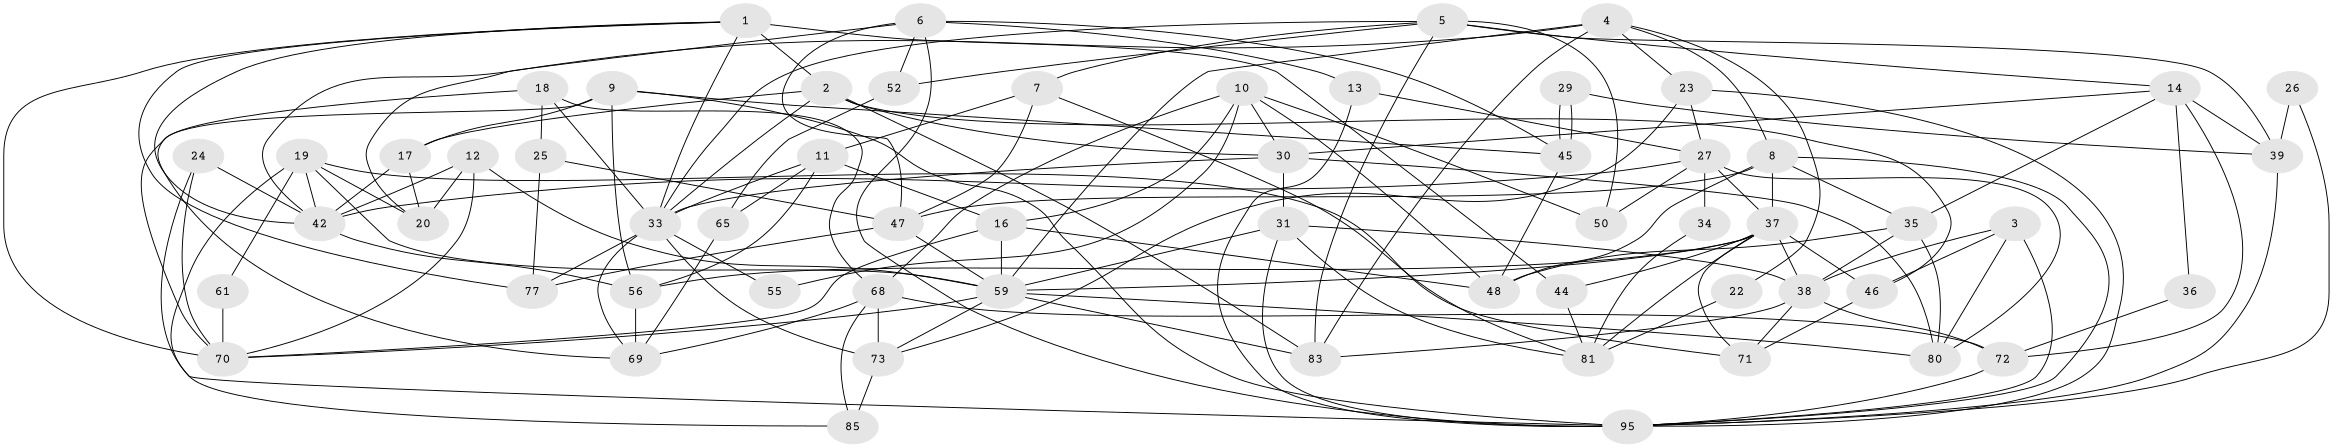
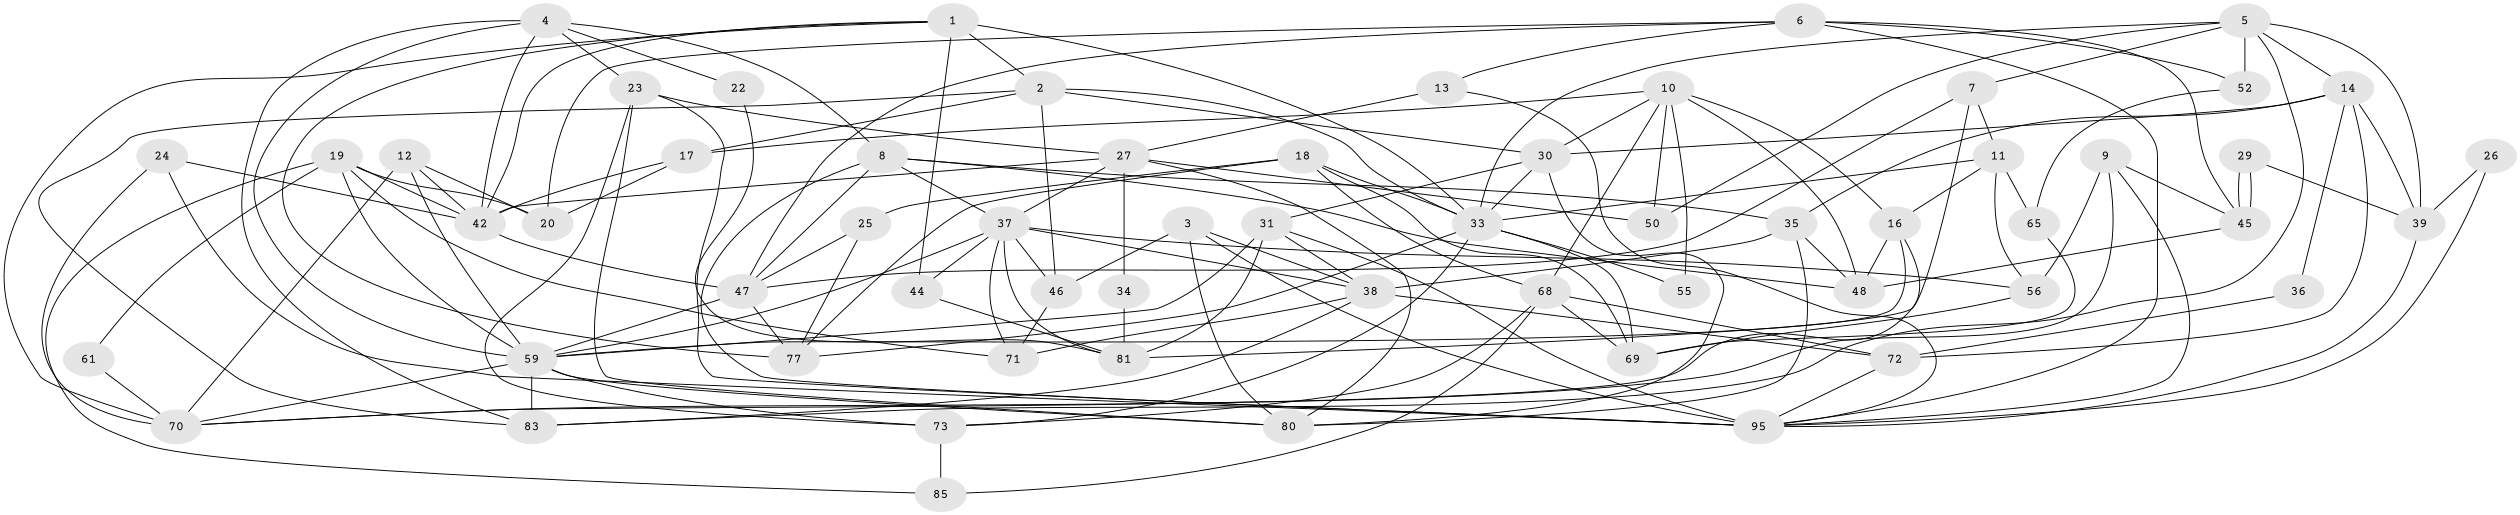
  graph {
    fontname="Courier Prime"
    node [color=gray90 fontname="Courier Prime" style=filled]
    edge [fontname="Courier Prime"]
    1 [super="+43"]
    2 [super="+81"]
    33 [super="+100"]
    n4 [label=44 super="+64"]
    42 [super="+57"]
    70 [super="+88"]
    77
    17 [super="+54"]
    30 [super="+67"]
    46
    83 [super="+97"]
    55
    69 [super="+78"]
    73 [super="+84"]
    n15 [label=81 super="+93"]
    56 [super="+98"]
    20 [super="+40"]
    80 [super="+99"]
    31 [super="+75"]
    n20 [label=71]
    38 [super="+87"]
    72
    3
    95 [super="+96"]
    4 [super="+63"]
    8 [super="+15"]
    22
    23 [super="+94"]
    59 [super="+60"]
    47 [super="+49"]
    35
    37 [super="+53"]
    48 [super="+71"]
    27 [super="+90"]
    5 [super="+86"]
    7
    14
    39 [super="+51"]
    50
    52 [super="+58"]
    11 [super="+82"]
    36
    65
    6
    13
    45 [super="+62"]
    16 [super="+21"]
    9 [super="+76"]
    10 [super="+44"]
    68 [super="+92"]
    85
    12
    34
    18 [super="+89"]
    25 [super="+28"]
    19 [super="+66"]
    61
    24 [super="+74"]
    26
    29
    1 -- 2 [weight=2]
    1 -- 33
    1 -- n4 [weight=2]
    1 -- 42
    1 -- 70
    1 -- 77
    2 -- 33
    2 -- 17
    2 -- 30
    2 -- 46
    2 -- 83
    33 -- 77
    33 -- 55
    33 -- 69
    33 -- 73
    n4 -- n15
-   42 -- 56
+   42 -- 47
    17 -- 42
    17 -- 20
    30 -- 33
    30 -- 80
    30 -- 31
    46 -- n20
    73 -- 85 [weight=2]
    56 -- 69
    31 -- n15
    31 -- 38
    31 -- 95 [weight=2]
    31 -- 59
    38 -- 83
    38 -- n20
    38 -- 72
    72 -- 95
    3 -- 46
    3 -- 80
    3 -- 38
    3 -- 95
    4 -- 42
    4 -- 83
    4 -- 8
    4 -- 22
    4 -- 23
    4 -- 59
    8 -- 95
    8 -- 47
    8 -- 35
    8 -- 37
    8 -- 48
    22 -- n15
    23 -- 73
+   23 -- 80
    23 -- 95
    23 -- 27
    59 -- 70
    59 -- 83
    59 -- 73
    59 -- 80
    47 -- 77
    47 -- 59
    35 -- 80
    35 -- 38
    35 -- 48
    37 -- n4
    37 -- 46
    37 -- n15
    37 -- 56
    37 -- n20
    37 -- 38
    37 -- 59
    27 -- 42
    27 -- 80
    27 -- 37
    27 -- 50
    27 -- 34
    5 -- 33
    5 -- 83
    5 -- 7
    5 -- 14
    5 -- 39
    5 -- 50
    5 -- 52
    7 -- n15
    7 -- 47
    7 -- 11
    14 -- 30
    14 -- 72
    14 -- 35
    14 -- 39
    14 -- 36
    39 -- 95
    52 -- 65
    11 -- 33
    11 -- 56
    11 -- 65
    11 -- 16
    36 -- 72
    65 -- 69
    6 -- 20
    6 -- 95
    6 -- 47
    6 -- 52
    6 -- 13
    6 -- 45
    13 -- 95
    13 -- 27
    45 -- 48
    16 -- 70
    16 -- 59
    16 -- 48
    9 -- 70
    9 -- 56
    9 -- 95
    9 -- 45
-   9 -- 17
+   10 -- 17
    10 -- 30
    10 -- 55
    10 -- 48
    10 -- 50
    10 -- 16
    10 -- 68
    68 -- 69
    68 -- 73
    68 -- 72
    68 -- 85
    12 -- 42
    12 -- 70
    12 -- 20
    12 -- 59
    34 -- n15
    18 -- 33
+   18 -- 77
    18 -- 69
    18 -- 68
    18 -- 25
    25 -- 77
    25 -- 47
    19 -- 42
    19 -- 20
    19 -- n20
    19 -- 59
    19 -- 85
    19 -- 61
    61 -- 70
    24 -- 42
    24 -- 70
    24 -- 95
    26 -- 95
    26 -- 39
    29 -- 39
    29 -- 45
    29 -- 45
  }
